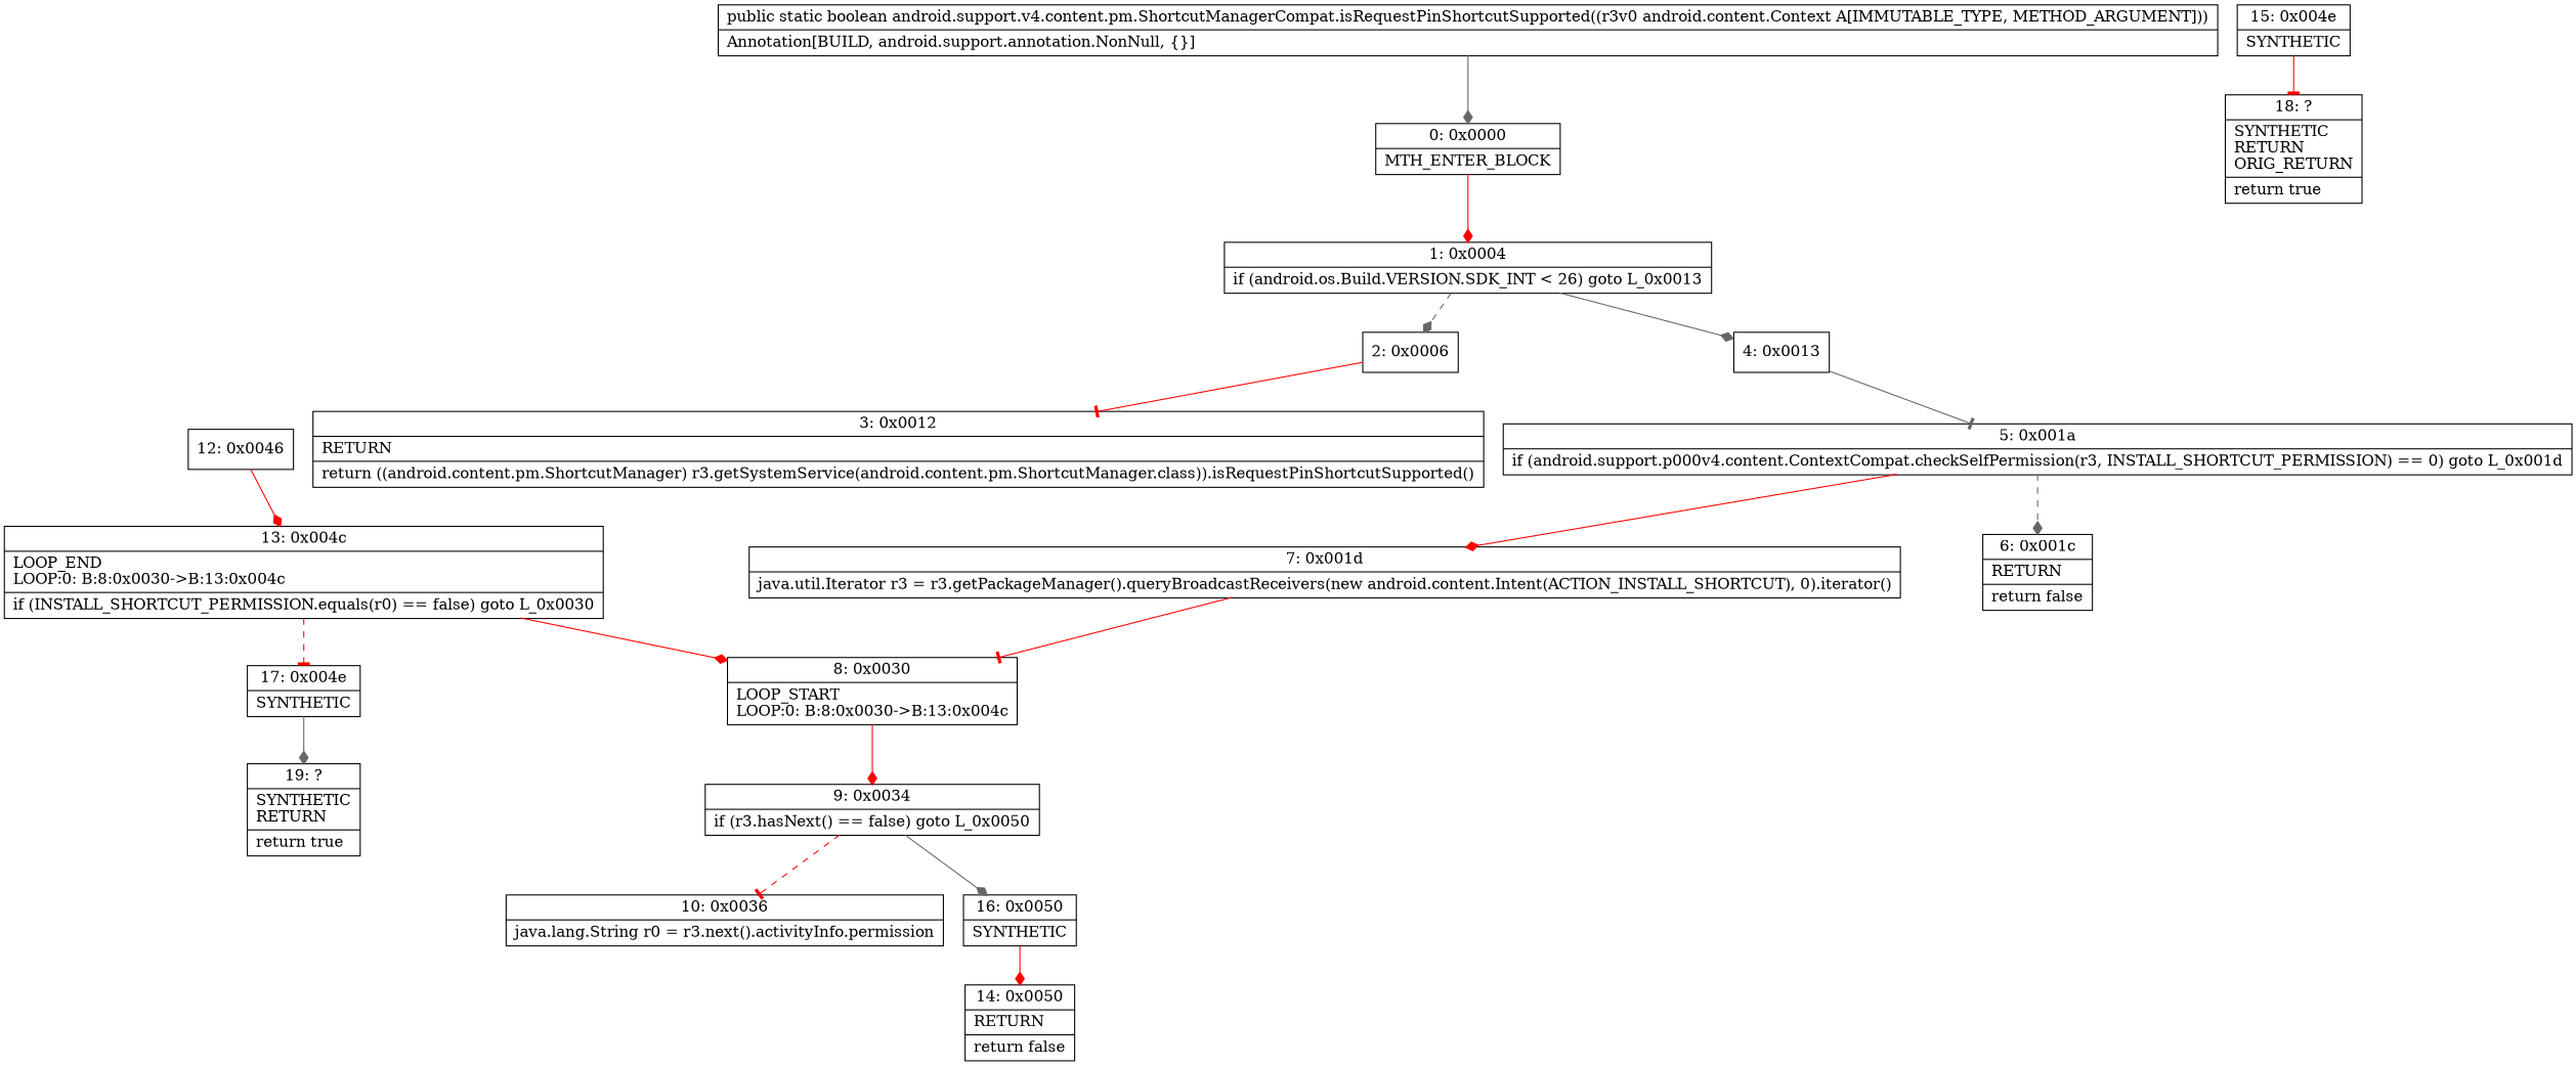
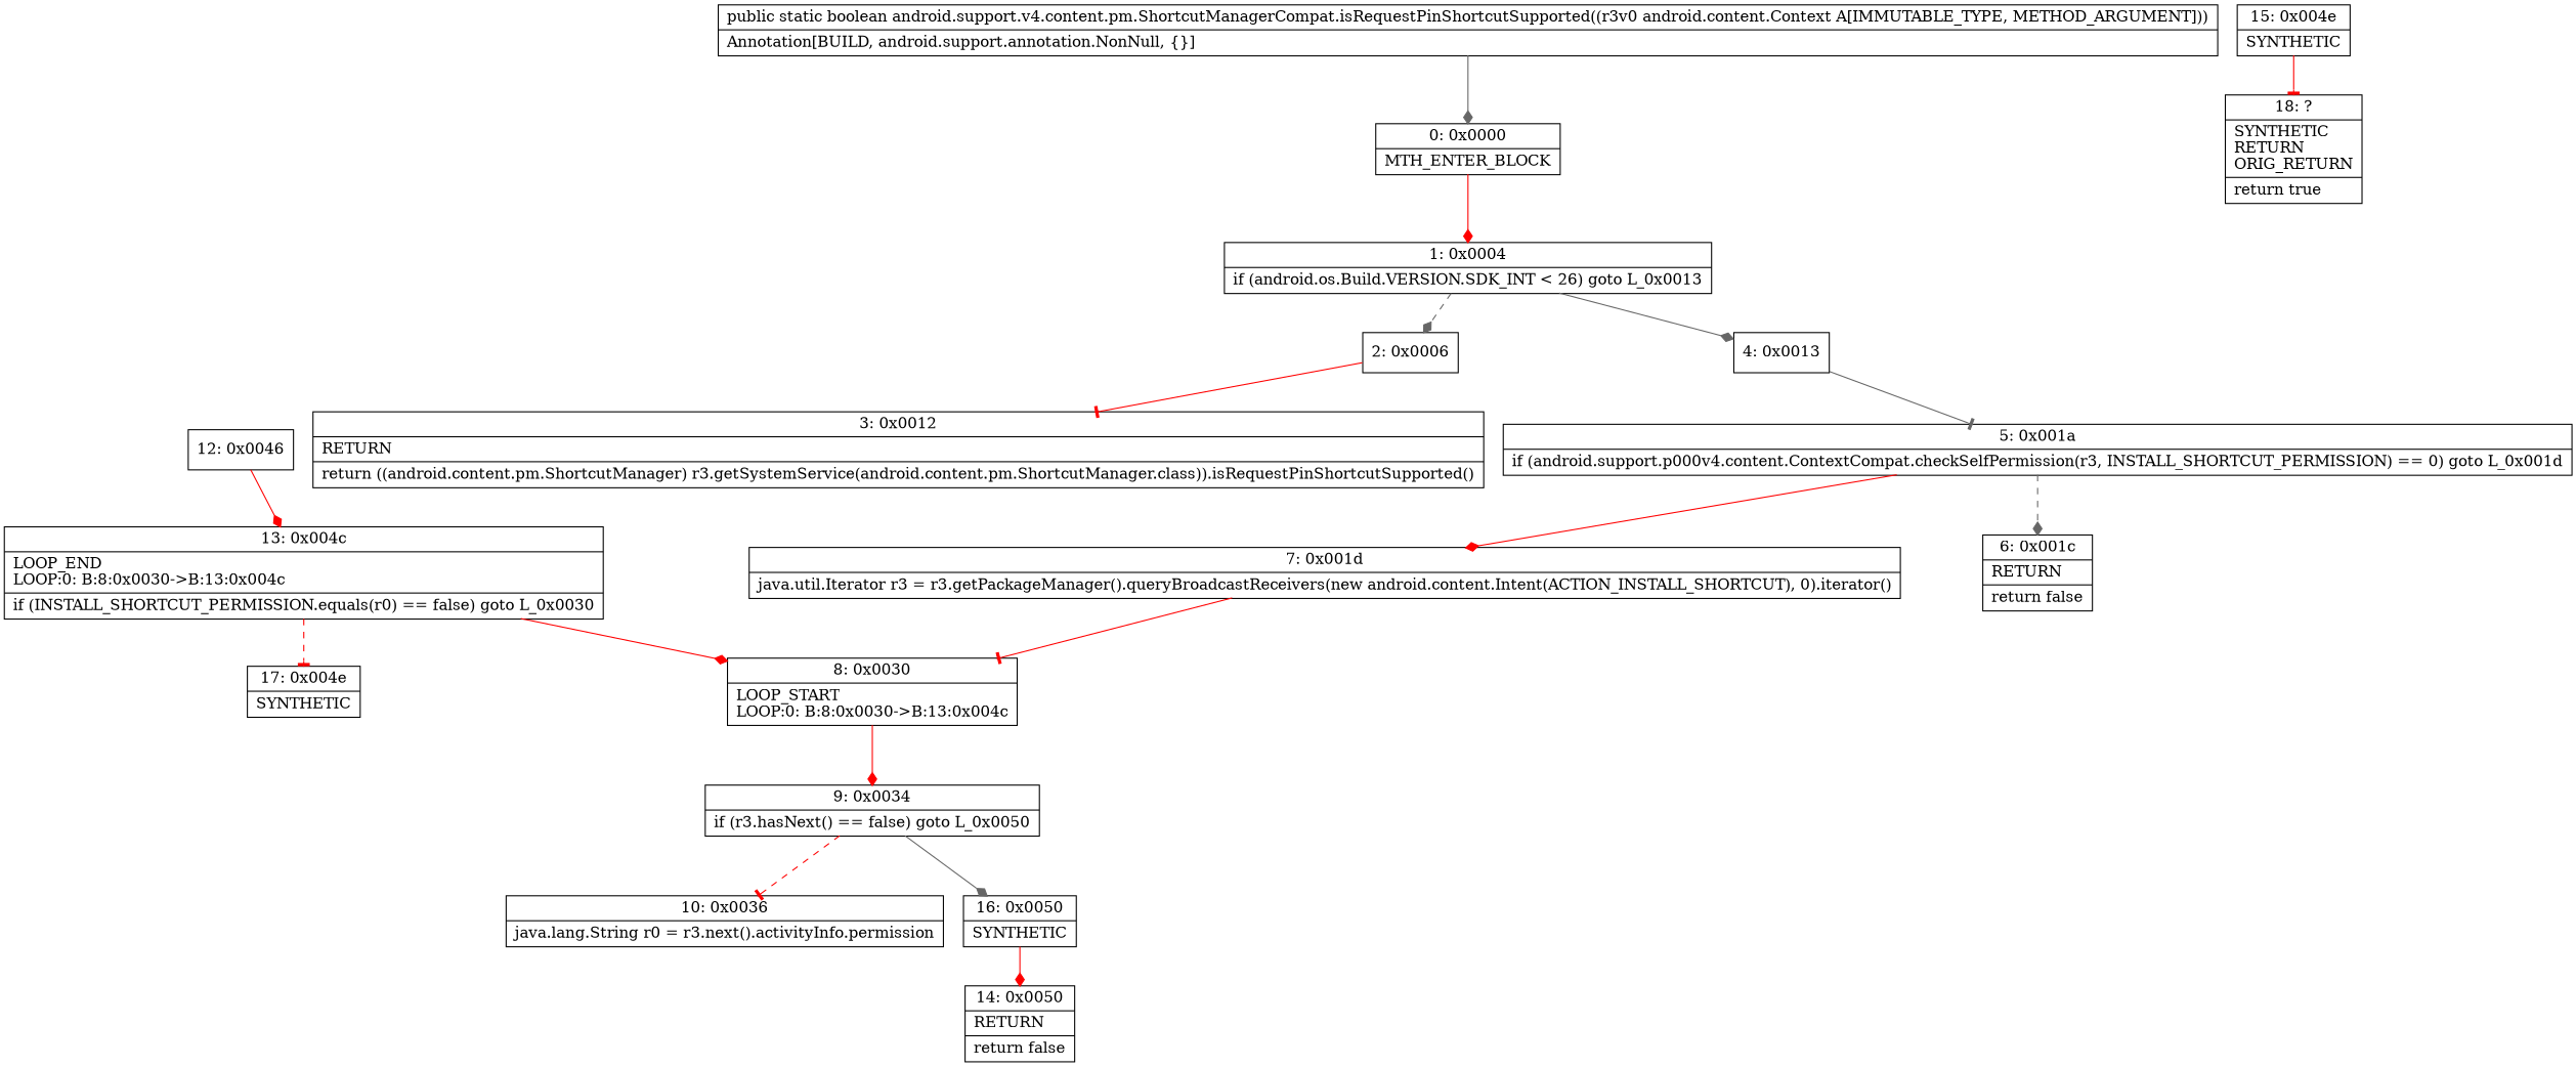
  digraph {
    node [shape=record]
    edge [arrowhead=diamond color=red]
    n1 [label="{0\:\ 0x0000|MTH_ENTER_BLOCK\l}"]
    n2 [label="{1\:\ 0x0004|if (android.os.Build.VERSION.SDK_INT \< 26) goto L_0x0013\l}"]
    n3 [label="{2\:\ 0x0006}"]
    n4 [label="{4\:\ 0x0013}"]
    n5 [label="{3\:\ 0x0012|RETURN\l|return ((android.content.pm.ShortcutManager) r3.getSystemService(android.content.pm.ShortcutManager.class)).isRequestPinShortcutSupported()\l}"]
    n6 [label="{5\:\ 0x001a|if (android.support.p000v4.content.ContextCompat.checkSelfPermission(r3, INSTALL_SHORTCUT_PERMISSION) == 0) goto L_0x001d\l}"]
    n7 [label="{6\:\ 0x001c|RETURN\l|return false\l}"]
    n8 [label="{7\:\ 0x001d|java.util.Iterator r3 = r3.getPackageManager().queryBroadcastReceivers(new android.content.Intent(ACTION_INSTALL_SHORTCUT), 0).iterator()\l}"]
    n9 [label="{8\:\ 0x0030|LOOP_START\lLOOP:0: B:8:0x0030\-\>B:13:0x004c\l}"]
    n10 [label="{9\:\ 0x0034|if (r3.hasNext() == false) goto L_0x0050\l}"]
    n11 [label="{10\:\ 0x0036|java.lang.String r0 = r3.next().activityInfo.permission\l}"]
    n12 [label="{16\:\ 0x0050|SYNTHETIC\l}"]
    n13 [label="{14\:\ 0x0050|RETURN\l|return false\l}"]
    n14 [label="{12\:\ 0x0046}"]
    n15 [label="{13\:\ 0x004c|LOOP_END\lLOOP:0: B:8:0x0030\-\>B:13:0x004c\l|if (INSTALL_SHORTCUT_PERMISSION.equals(r0) == false) goto L_0x0030\l}"]
    n16 [label="{15\:\ 0x004e|SYNTHETIC\l}"]
    n17 [label="{18\:\ ?|SYNTHETIC\lRETURN\lORIG_RETURN\l|return true\l}"]
    n18 [label="{17\:\ 0x004e|SYNTHETIC\l}"]
-   n19 [label="{19\:\ ?|SYNTHETIC\lRETURN\l|return true\l}"]
    n20 [label="{public static boolean android.support.v4.content.pm.ShortcutManagerCompat.isRequestPinShortcutSupported((r3v0 android.content.Context A[IMMUTABLE_TYPE, METHOD_ARGUMENT]))  | Annotation[BUILD, android.support.annotation.NonNull, \{\}]\l}"]
    n1 -> n2
    n2 -> n3 [color=gray40 style=dashed]
    n2 -> n4 [color=gray40]
    n3 -> n5 [arrowhead=tee]
    n4 -> n6 [arrowhead=tee color=gray40]
    n6 -> n7 [color=gray40 style=dashed]
    n6 -> n8
    n8 -> n9 [arrowhead=tee]
    n9 -> n10
    n10 -> n11 [arrowhead=tee style=dashed]
    n10 -> n12 [color=gray40]
    n12 -> n13
    n14 -> n15
    n15 -> n9
    n15 -> n18 [arrowhead=tee style=dashed]
    n16 -> n17 [arrowhead=tee]
-   n18 -> n19 [color=gray40]
    n20 -> n1 [color=gray40]
  }
